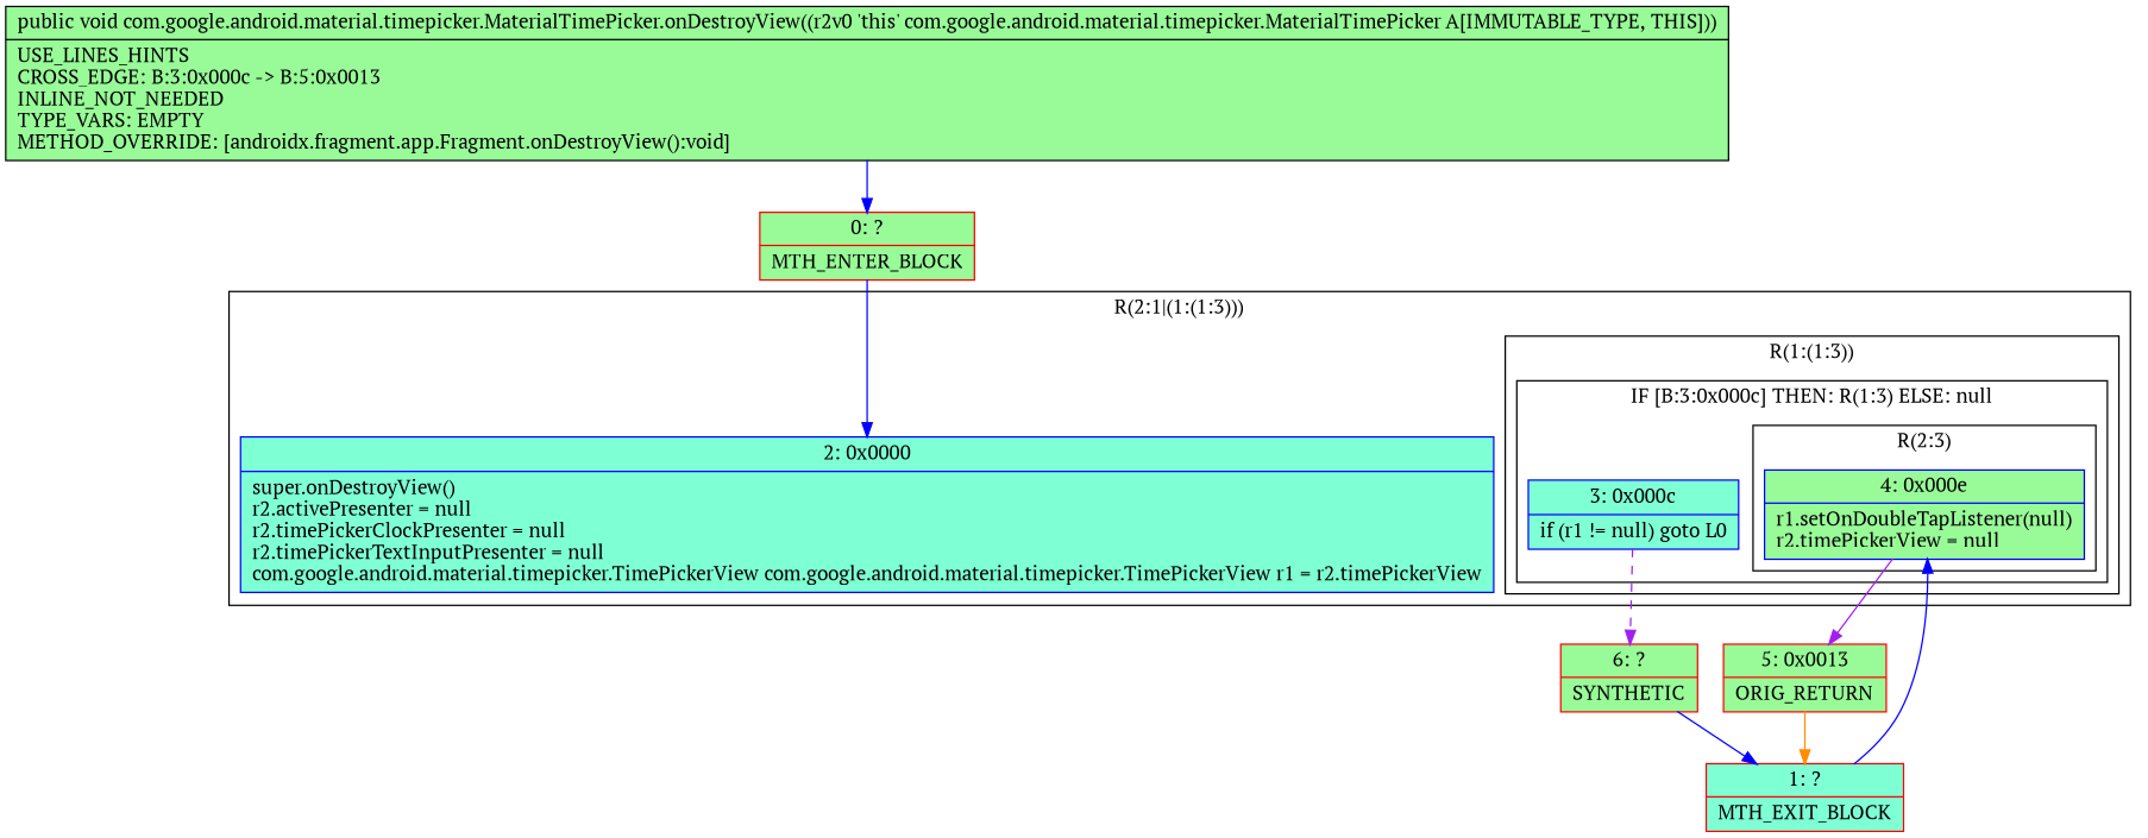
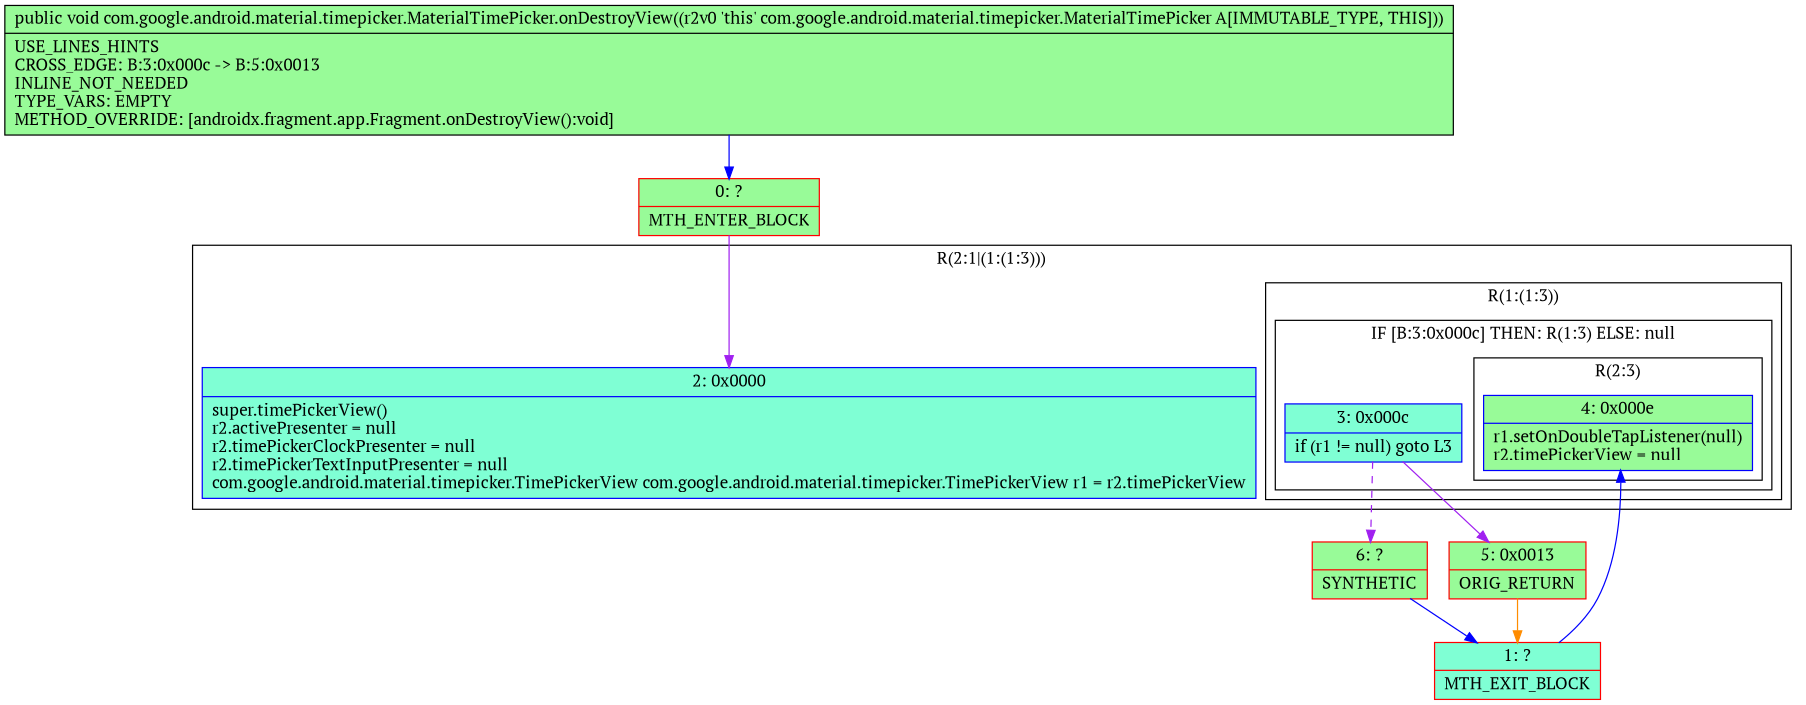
  digraph {
    fontname="PT Serif"
    node [color=red fillcolor=palegreen fontname="PT Serif" shape=record style=filled]
    edge [color=purple fontname="PT Serif"]
    n1 [color=blue label="{4\:\ 0x000e|r1.setOnDoubleTapListener(null)\lr2.timePickerView = null\l}"]
-   n2 [color=blue fillcolor=aquamarine label="{3\:\ 0x000c|if (r1 != null) goto L0\l}"]
-   n3 [color=blue fillcolor=aquamarine label="{2\:\ 0x0000|super.onDestroyView()\lr2.activePresenter = null\lr2.timePickerClockPresenter = null\lr2.timePickerTextInputPresenter = null\lcom.google.android.material.timepicker.TimePickerView com.google.android.material.timepicker.TimePickerView r1 = r2.timePickerView\l}"]
+   n2 [color=blue fillcolor=aquamarine label="{3\:\ 0x000c|if (r1 != null) goto L3\l}"]
+   n3 [color=blue fillcolor=aquamarine label="{2\:\ 0x0000|super.timePickerView()\lr2.activePresenter = null\lr2.timePickerClockPresenter = null\lr2.timePickerTextInputPresenter = null\lcom.google.android.material.timepicker.TimePickerView com.google.android.material.timepicker.TimePickerView r1 = r2.timePickerView\l}"]
    n4 [label="{5\:\ 0x0013|ORIG_RETURN\l}"]
    n5 [label="{6\:\ ?|SYNTHETIC\l}"]
    n6 [fillcolor=aquamarine label="{1\:\ ?|MTH_EXIT_BLOCK\l}"]
    n7 [label="{0\:\ ?|MTH_ENTER_BLOCK\l}"]
    n8 [label="{public void com.google.android.material.timepicker.MaterialTimePicker.onDestroyView((r2v0 'this' com.google.android.material.timepicker.MaterialTimePicker A[IMMUTABLE_TYPE, THIS]))  | USE_LINES_HINTS\lCROSS_EDGE: B:3:0x000c \-\> B:5:0x0013\lINLINE_NOT_NEEDED\lTYPE_VARS: EMPTY\lMETHOD_OVERRIDE: [androidx.fragment.app.Fragment.onDestroyView():void]\l}" color=""]
    subgraph cluster_1 {
      label="R(2:1|(1:(1:3)))"
      n3
      subgraph cluster_2 {
        label="R(1:(1:3))"
        subgraph cluster_3 {
          label="IF [B:3:0x000c] THEN: R(1:3) ELSE: null"
          n2
          subgraph cluster_4 {
            label="R(2:3)"
            n1
          }
        }
      }
    }
-   n1 -> n4
+   n2 -> n4
    n2 -> n5 [style=dashed]
    n4 -> n6 [color=darkorange]
    n5 -> n6 [color=blue]
    n6 -> n1 [color=blue]
-   n7 -> n3 [color=blue]
+   n7 -> n3
    n8 -> n7 [color=blue]
  }
